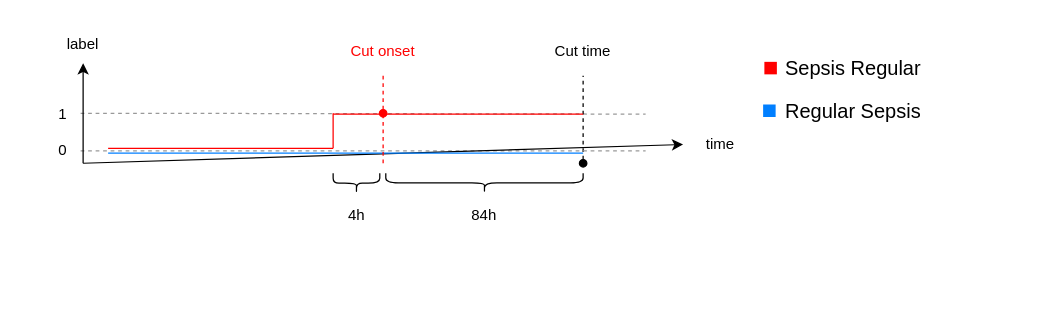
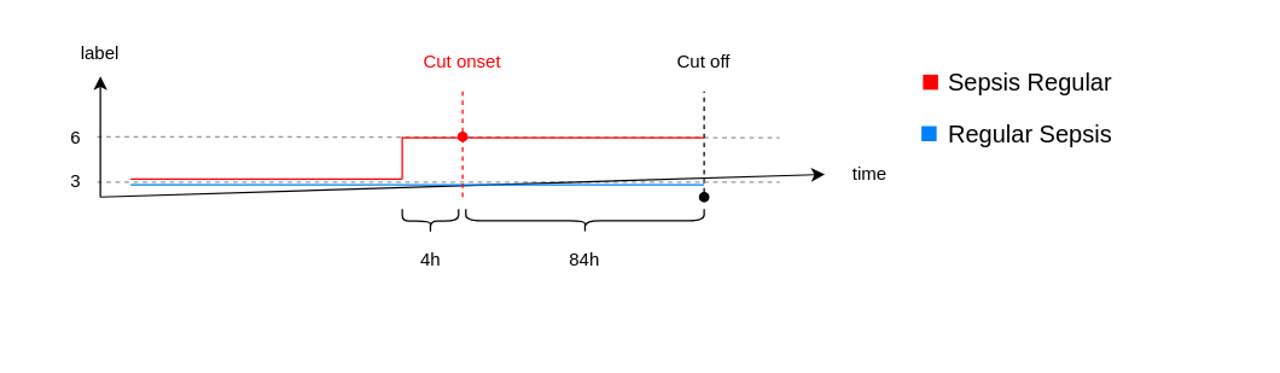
  <mxCell id="0" />
  <mxCell id="1" parent="0" />
  <mxCell id="2" value="" style="endArrow=none;html=1;fontColor=#FF0000;strokeColor=#999999;dashed=1;" edge="1" parent="1"><mxGeometry width="50" height="50" relative="1" as="geometry"><mxPoint x="64" y="90" as="sourcePoint" /><mxPoint x="516" y="90.67" as="targetPoint" /></mxGeometry></mxCell>
  <mxCell id="3" value="" style="endArrow=none;html=1;fillColor=#f8cecc;strokeColor=#000000;endFill=0;startArrow=oval;startFill=1;dashed=1;" edge="1" parent="1"><mxGeometry width="50" height="50" relative="1" as="geometry"><mxPoint x="466" y="130" as="sourcePoint" /><mxPoint x="466" y="60" as="targetPoint" /></mxGeometry></mxCell>
  <mxCell id="4" value="" style="endArrow=none;html=1;fontColor=#FF0000;strokeColor=#FF0000;rounded=1;jumpStyle=none;" edge="1" parent="1"><mxGeometry width="50" height="50" relative="1" as="geometry"><mxPoint x="266" y="118" as="sourcePoint" /><mxPoint x="266" y="90" as="targetPoint" /></mxGeometry></mxCell>
  <mxCell id="5" value="" style="endArrow=none;html=1;fontColor=#FF0000;strokeColor=#999999;dashed=1;" edge="1" parent="1"><mxGeometry width="50" height="50" relative="1" as="geometry"><mxPoint x="64" y="120" as="sourcePoint" /><mxPoint x="516" y="120" as="targetPoint" /></mxGeometry></mxCell>
  <mxCell id="6" value="" style="endArrow=classic;html=1;endFill=1;entryX=0;entryY=0.5;entryDx=0;entryDy=0;" edge="1" parent="1" target="7"><mxGeometry width="50" height="50" relative="1" as="geometry"><mxPoint x="66" y="130" as="sourcePoint" /><mxPoint x="486" y="130" as="targetPoint" /></mxGeometry></mxCell>
  <mxCell id="7" value="time" style="text;html=1;strokeColor=none;fillColor=none;align=center;verticalAlign=middle;whiteSpace=wrap;rounded=0;" vertex="1" parent="1"><mxGeometry x="546" y="100" width="60" height="30" as="geometry" /></mxCell>
  <mxCell id="8" value="" style="endArrow=none;html=1;fillColor=#f8cecc;strokeColor=#FF0000;endFill=0;startArrow=oval;startFill=1;dashed=1;" edge="1" parent="1"><mxGeometry width="50" height="50" relative="1" as="geometry"><mxPoint x="306" y="90" as="sourcePoint" /><mxPoint x="306" y="60" as="targetPoint" /></mxGeometry></mxCell>
  <mxCell id="9" value="" style="shape=curlyBracket;whiteSpace=wrap;html=1;rounded=1;flipH=1;rotation=90;" vertex="1" parent="1"><mxGeometry x="276.79" y="127.22" width="15.75" height="37.32" as="geometry" /></mxCell>
  <mxCell id="10" value="" style="shape=curlyBracket;whiteSpace=wrap;html=1;rounded=1;flipH=1;rotation=90;" vertex="1" parent="1"><mxGeometry x="379.32" y="66.82" width="15.5" height="157.87" as="geometry" /></mxCell>
  <mxCell id="11" value="4h" style="text;html=1;strokeColor=none;fillColor=none;align=center;verticalAlign=middle;whiteSpace=wrap;rounded=0;" vertex="1" parent="1"><mxGeometry x="255.01" y="157" width="60" height="30" as="geometry" /></mxCell>
  <mxCell id="12" value="84h" style="text;html=1;strokeColor=none;fillColor=none;align=center;verticalAlign=middle;whiteSpace=wrap;rounded=0;" vertex="1" parent="1"><mxGeometry x="357" y="157" width="60" height="30" as="geometry" /></mxCell>
  <mxCell id="13" value="Cut onset" style="text;html=1;strokeColor=none;fillColor=none;align=center;verticalAlign=middle;whiteSpace=wrap;rounded=0;fontColor=#FF0000;" vertex="1" parent="1"><mxGeometry x="266" y="25.88" width="80" height="30" as="geometry" /></mxCell>
  <mxCell id="14" value="" style="endArrow=none;html=1;fontColor=#FF0000;strokeColor=#FF0000;" edge="1" parent="1"><mxGeometry width="50" height="50" relative="1" as="geometry"><mxPoint x="86" y="118" as="sourcePoint" /><mxPoint x="266" y="118" as="targetPoint" /></mxGeometry></mxCell>
  <mxCell id="15" value="" style="endArrow=none;html=1;fontColor=#FF0000;strokeColor=#FF0000;" edge="1" parent="1"><mxGeometry width="50" height="50" relative="1" as="geometry"><mxPoint x="266" y="90.71" as="sourcePoint" /><mxPoint x="466" y="90.71" as="targetPoint" /></mxGeometry></mxCell>
- <mxCell id="16" value="0" style="text;html=1;strokeColor=none;fillColor=none;align=center;verticalAlign=middle;whiteSpace=wrap;rounded=0;" vertex="1" parent="1"><mxGeometry x="20" y="105" width="60" height="30" as="geometry" /></mxCell>
- <mxCell id="17" value="1" style="text;html=1;strokeColor=none;fillColor=none;align=center;verticalAlign=middle;whiteSpace=wrap;rounded=0;" vertex="1" parent="1"><mxGeometry x="20" y="75.75" width="60" height="30" as="geometry" /></mxCell>
+ <mxCell id="16" value="3" style="text;html=1;strokeColor=none;fillColor=none;align=center;verticalAlign=middle;whiteSpace=wrap;rounded=0;" vertex="1" parent="1"><mxGeometry x="20" y="105" width="60" height="30" as="geometry" /></mxCell>
+ <mxCell id="17" value="6" style="text;html=1;strokeColor=none;fillColor=none;align=center;verticalAlign=middle;whiteSpace=wrap;rounded=0;" vertex="1" parent="1"><mxGeometry x="20" y="75.75" width="60" height="30" as="geometry" /></mxCell>
  <mxCell id="18" value="" style="endArrow=classic;html=1;fontColor=#FF0000;strokeColor=#000000;" edge="1" parent="1"><mxGeometry width="50" height="50" relative="1" as="geometry"><mxPoint x="66" y="130" as="sourcePoint" /><mxPoint x="66" y="50" as="targetPoint" /></mxGeometry></mxCell>
  <mxCell id="19" value="label" style="text;html=1;strokeColor=none;fillColor=none;align=center;verticalAlign=middle;whiteSpace=wrap;rounded=0;" vertex="1" parent="1"><mxGeometry x="36" y="20" width="60" height="30" as="geometry" /></mxCell>
- <mxCell id="20" value="Cut time" style="text;html=1;strokeColor=none;fillColor=none;align=center;verticalAlign=middle;whiteSpace=wrap;rounded=0;fontColor=#000000;" vertex="1" parent="1"><mxGeometry x="426" y="25.88" width="80" height="30" as="geometry" /></mxCell>
+ <mxCell id="20" value="Cut off" style="text;html=1;strokeColor=none;fillColor=none;align=center;verticalAlign=middle;whiteSpace=wrap;rounded=0;fontColor=#000000;" vertex="1" parent="1"><mxGeometry x="426" y="25.88" width="80" height="30" as="geometry" /></mxCell>
  <mxCell id="21" value="&lt;font style=&quot;font-size: 16px&quot;&gt;Sepsis Regular&lt;/font&gt;" style="text;strokeColor=none;fillColor=none;html=1;fontSize=16;fontStyle=0;verticalAlign=middle;align=left;rounded=0;glass=0;sketch=1;fontColor=#000000;" vertex="1" parent="1"><mxGeometry x="626" y="33.88" width="200" height="40" as="geometry" /></mxCell>
  <mxCell id="22" value="&lt;font style=&quot;font-size: 16px&quot;&gt;Regular Sepsis&lt;/font&gt;" style="text;strokeColor=none;fillColor=none;html=1;fontSize=16;fontStyle=0;verticalAlign=middle;align=left;rounded=0;glass=0;sketch=1;fontColor=#000000;" vertex="1" parent="1"><mxGeometry x="626" y="68" width="200" height="40" as="geometry" /></mxCell>
  <mxCell id="23" value="" style="endArrow=none;html=1;fontColor=#FF0000;strokeColor=#007FFF;" edge="1" parent="1"><mxGeometry width="50" height="50" relative="1" as="geometry"><mxPoint x="86" y="121.829" as="sourcePoint" /><mxPoint x="466" y="121.94" as="targetPoint" /></mxGeometry></mxCell>
  <mxCell id="24" value="" style="endArrow=none;html=1;fillColor=#f8cecc;strokeColor=#FF0000;endFill=0;startArrow=none;startFill=0;dashed=1;" edge="1" parent="1"><mxGeometry width="50" height="50" relative="1" as="geometry"><mxPoint x="306" y="130" as="sourcePoint" /><mxPoint x="306" y="90" as="targetPoint" /></mxGeometry></mxCell>
  <mxCell id="25" value="" style="whiteSpace=wrap;html=1;aspect=fixed;fontSize=16;strokeColor=none;fillColor=#FF0000;" vertex="1" parent="1"><mxGeometry x="611" y="48.88" width="10" height="10" as="geometry" /></mxCell>
  <mxCell id="26" value="" style="whiteSpace=wrap;html=1;aspect=fixed;fontSize=16;strokeColor=none;fillColor=#007FFF;" vertex="1" parent="1"><mxGeometry x="610" y="83" width="10" height="10" as="geometry" /></mxCell>
